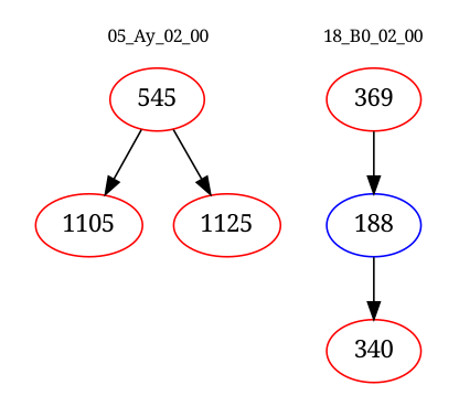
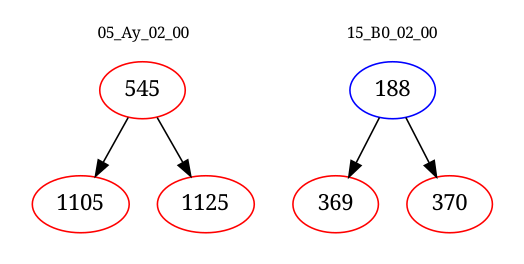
  digraph {
    fontname="Noto Serif"
    node [color=red fontname="Noto Serif"]
    edge [color=black fontname="Noto Serif"]
    n1 [label=545]
    n2 [label=1105]
    n3 [label=1125]
    n4 [color=blue label=188]
    n5 [label=369]
-   n6 [label=340]
+   n6 [label=370]
    subgraph cluster_1 {
      color=white
      fontsize=10
      label="05_Ay_02_00"
      n1
      n2
      n3
    }
    subgraph cluster_2 {
      color=white
      fontsize=10
-     label="18_B0_02_00"
+     label="15_B0_02_00"
      n4
      n5
      n6
    }
    n1 -> n2
    n1 -> n3
-   n5 -> n4
+   n4 -> n5
    n4 -> n6
  }
